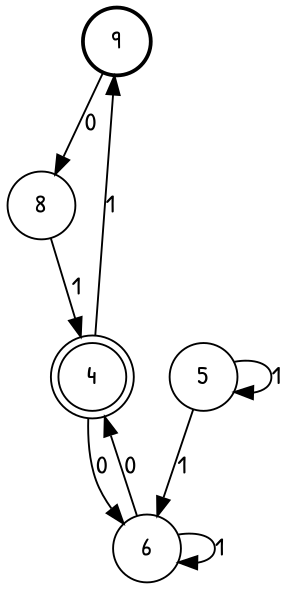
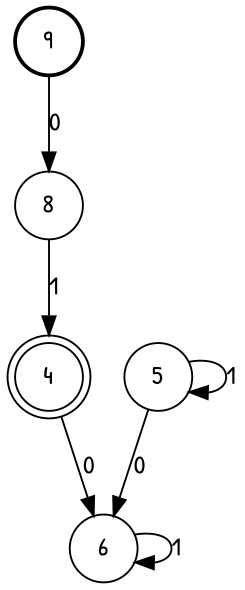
  digraph {
    fontname="Patrick Hand"
    node [fontname="Patrick Hand" shape=circle]
    edge [fontname="Patrick Hand"]
    n1 [label=9 style=bold]
    n2 [label=8]
    4 [peripheries=2]
    6
    5
    n1 -> n2 [label=0]
    n2 -> 4 [label=1]
-   4 -> n1 [label=1]
    4 -> 6 [label=0]
-   6 -> 4 [label=0]
    6 -> 6 [label=1]
-   5 -> 6 [label=1]
+   5 -> 6 [label=0]
    5 -> 5 [label=1]
  }
